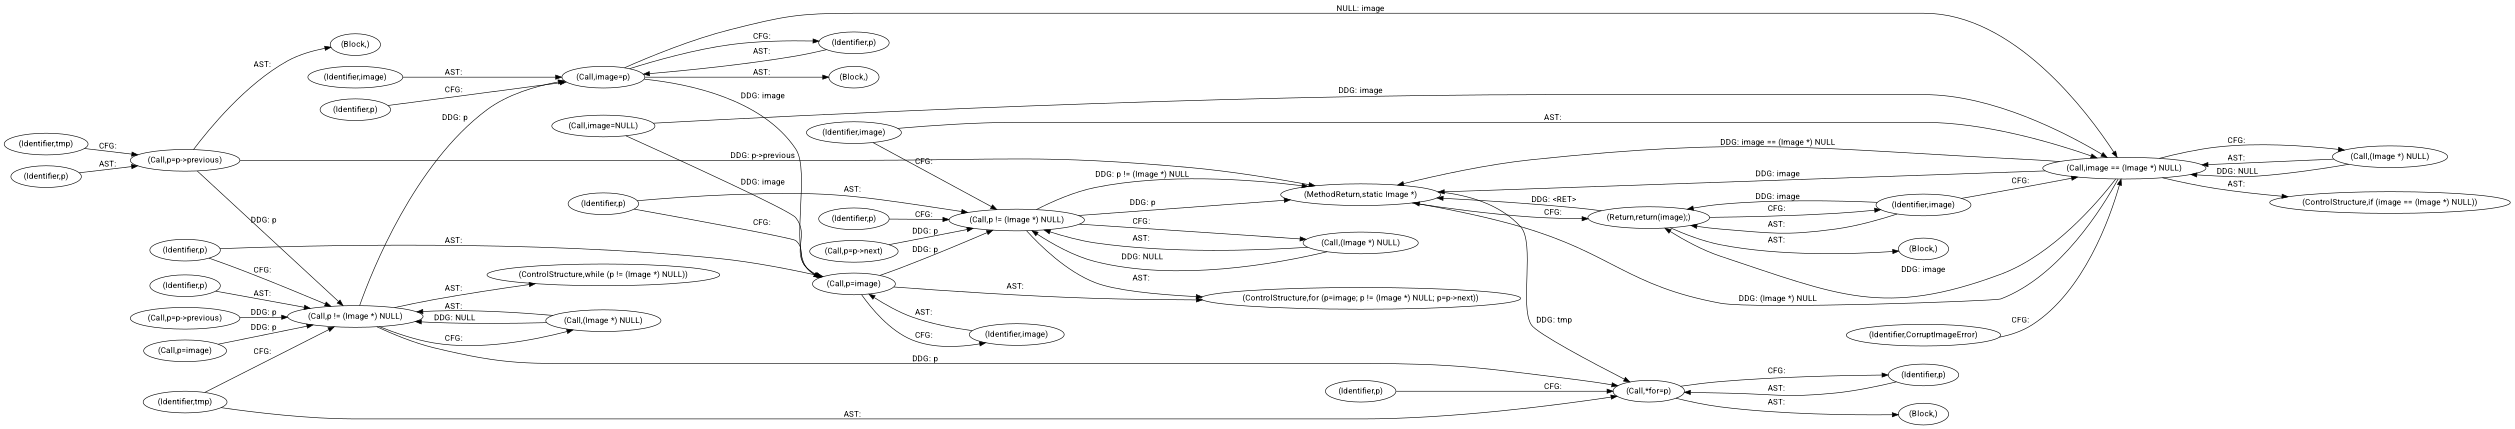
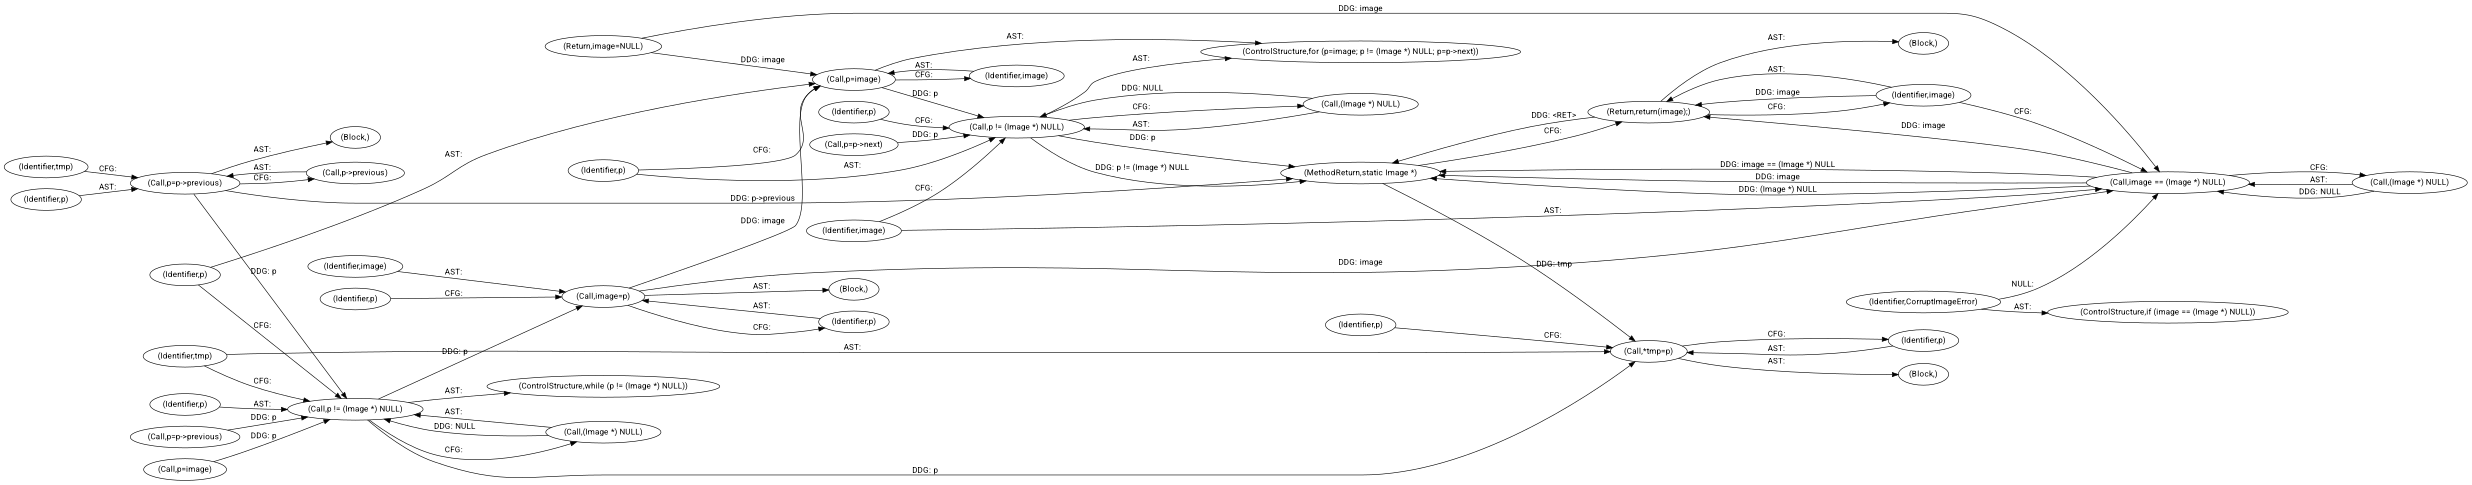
  digraph {
    fontname=Roboto
    rankdir=LR
    node [fontname=Roboto]
    edge [fontname=Roboto]
    n1 [label="(Call,p=p->previous)"]
    n2 [label="(Call,p != (Image *) NULL)"]
    n3 [label="(Block,)"]
    n4 [label="(MethodReturn,static Image *)"]
-   n6 [label="(Call,*for=p)"]
+   n5 [label="(Call,p->previous)"]
+   n6 [label="(Call,*tmp=p)"]
    n7 [label="(Call,image=p)"]
    n8 [label="(ControlStructure,while (p != (Image *) NULL))"]
    n9 [label="(Call,(Image *) NULL)"]
    n10 [label="(Return,return(image);)"]
    n11 [label="(Identifier,p)"]
    n12 [label="(Block,)"]
    n13 [label="(Call,p=image)"]
    n14 [label="(Call,image == (Image *) NULL)"]
    n15 [label="(Block,)"]
    n16 [label="(Identifier,p)"]
    n17 [label="(Call,p != (Image *) NULL)"]
    n18 [label="(ControlStructure,for (p=image; p != (Image *) NULL; p=p->next))"]
    n19 [label="(Identifier,image)"]
    n20 [label="(Call,(Image *) NULL)"]
    n21 [label="(ControlStructure,if (image == (Image *) NULL))"]
    n22 [label="(Call,(Image *) NULL)"]
    n23 [label="(Block,)"]
    n24 [label="(Identifier,image)"]
    n25 [label="(Call,p=p->previous)"]
    n26 [label="(Identifier,p)"]
    n27 [label="(Identifier,image)"]
    n28 [label="(Identifier,tmp)"]
    n29 [label="(Identifier,p)"]
    n30 [label="(Identifier,p)"]
    n31 [label="(Call,p=p->next)"]
    n32 [label="(Identifier,p)"]
    n33 [label="(Identifier,tmp)"]
    n34 [label="(Identifier,p)"]
    n35 [label="(Identifier,p)"]
    n36 [label="(Call,p=image)"]
    n37 [label="(Identifier,CorruptImageError)"]
-   n38 [label="(Call,image=NULL)"]
+   n38 [label="(Return,image=NULL)"]
    n39 [label="(Identifier,image)"]
    n40 [label="(Identifier,p)"]
    n1 -> n2 [label="DDG: p"]
    n1 -> n3 [label="AST: "]
    n1 -> n4 [label="DDG: p->previous"]
+   n1 -> n5 [label="CFG: "]
    n2 -> n6 [label="DDG: p"]
    n2 -> n7 [label="DDG: p"]
    n2 -> n8 [label="AST: "]
    n2 -> n9 [label="CFG: "]
    n4 -> n6 [label="DDG: tmp"]
    n4 -> n10 [label="CFG: "]
+   n5 -> n1 [label="AST: "]
    n6 -> n11 [label="CFG: "]
    n6 -> n12 [label="AST: "]
    n7 -> n13 [label="DDG: image"]
-   n7 -> n14 [label="NULL: image"]
+   n7 -> n14 [label="DDG: image"]
    n7 -> n15 [label="AST: "]
    n7 -> n16 [label="CFG: "]
    n9 -> n2 [label="AST: "]
    n9 -> n2 [label="DDG: NULL"]
    n10 -> n4 [label="DDG: <RET>"]
    n10 -> n23 [label="AST: "]
    n10 -> n24 [label="CFG: "]
    n11 -> n6 [label="AST: "]
    n13 -> n17 [label="DDG: p"]
    n13 -> n18 [label="AST: "]
    n13 -> n19 [label="CFG: "]
    n14 -> n4 [label="DDG: image == (Image *) NULL"]
    n14 -> n4 [label="DDG: image"]
    n14 -> n4 [label="DDG: (Image *) NULL"]
    n14 -> n10 [label="DDG: image"]
    n14 -> n20 [label="CFG: "]
-   n14 -> n21 [label="AST: "]
+   n37 -> n21 [label="AST: "]
    n16 -> n7 [label="AST: "]
    n17 -> n4 [label="DDG: p != (Image *) NULL"]
    n17 -> n4 [label="DDG: p"]
    n17 -> n18 [label="AST: "]
    n17 -> n22 [label="CFG: "]
    n19 -> n13 [label="AST: "]
    n20 -> n14 [label="AST: "]
    n20 -> n14 [label="DDG: NULL"]
    n22 -> n17 [label="AST: "]
    n22 -> n17 [label="DDG: NULL"]
    n24 -> n10 [label="AST: "]
    n24 -> n10 [label="DDG: image"]
    n24 -> n14 [label="CFG: "]
    n25 -> n2 [label="DDG: p"]
    n26 -> n2 [label="CFG: "]
    n26 -> n13 [label="AST: "]
    n27 -> n7 [label="AST: "]
    n28 -> n2 [label="CFG: "]
    n28 -> n6 [label="AST: "]
    n29 -> n7 [label="CFG: "]
    n30 -> n17 [label="CFG: "]
    n31 -> n17 [label="DDG: p"]
    n32 -> n6 [label="CFG: "]
    n33 -> n1 [label="CFG: "]
    n34 -> n2 [label="AST: "]
    n35 -> n1 [label="AST: "]
    n36 -> n2 [label="DDG: p"]
-   n37 -> n14 [label="CFG: "]
+   n37 -> n14 [label="NULL: "]
    n38 -> n13 [label="DDG: image"]
    n38 -> n14 [label="DDG: image"]
    n39 -> n14 [label="AST: "]
    n39 -> n17 [label="CFG: "]
    n40 -> n13 [label="CFG: "]
    n40 -> n17 [label="AST: "]
  }
